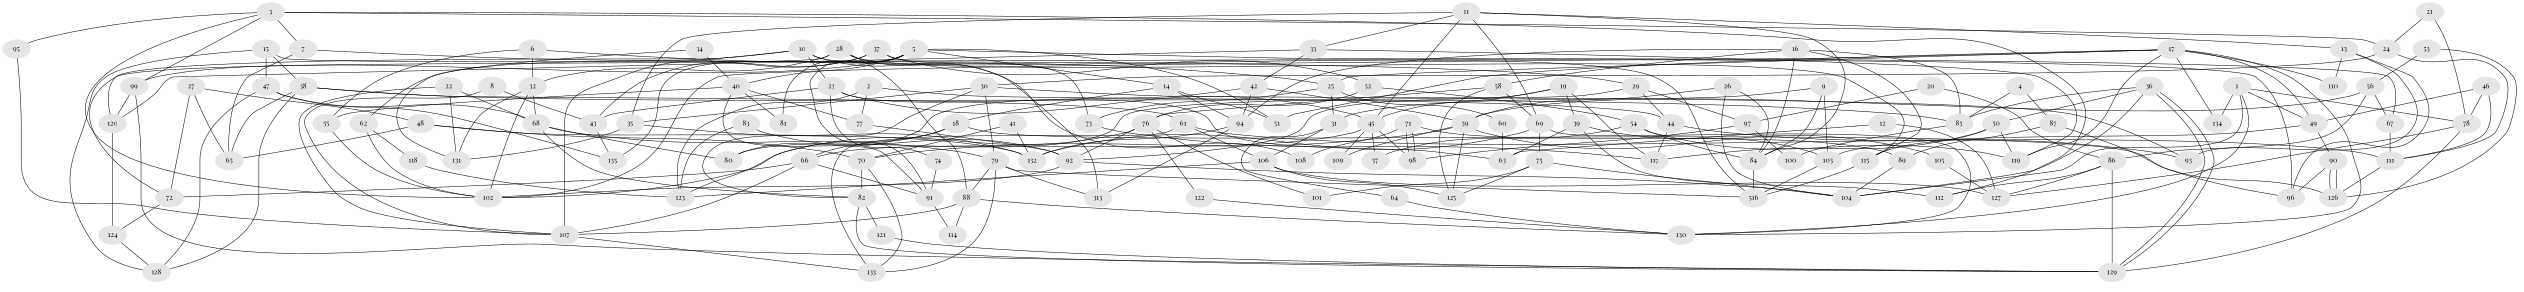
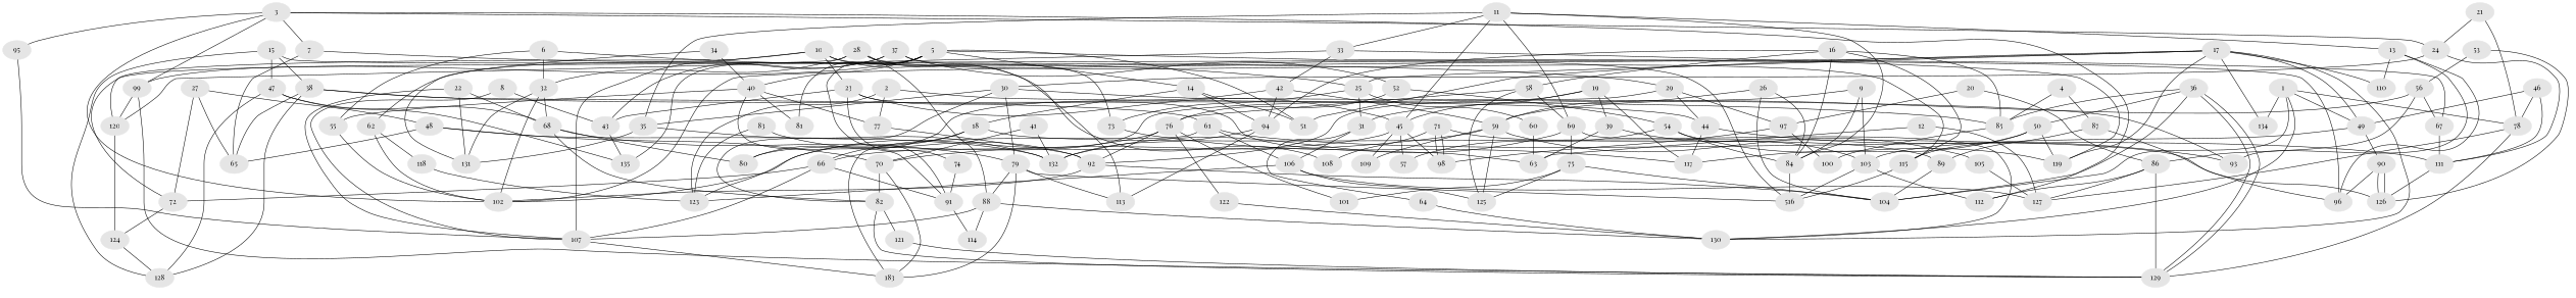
  graph {
    fontname="Playfair Display"
    node [color=gray90 fontname="Playfair Display" style=filled]
    edge [fontname="Playfair Display"]
    1
    49
    78
    104
    130
    134
    103
    90
    127
    129
    2
    44
    77
    123
    93
    117
    92
    3
    7
    24
    95
    99
    102
    112
    29
    65
    30
    111
    107
    120
    4
    85
    87
    100
    96
    89
    5
    14
    40
    51
    67
    81
    91
    135
    18
    94
    55
    114
    6
    25
    32
    31
    60
    73
    68
    131
    97
    80
    8
    43
-   133
+   133 [label=183]
    9
    84
    64
    106
    n66 [label=516]
    10
    23
    62
    108
    45
    63
    74
    118
    124
    11
    13
    33
    35
    69
    110
    119
    42
    132
    66
    57
    98
    109
    75
    12
    38
    128
    61
    126
-   113 [label=313]
+   113
    15
    47
    16
    58
    115
    76
    125
    17
    72
    19
    39
    20
    86
    21
    22
    79
    82
    26
    59
    70
    105
    27
    48
    28
    88
    121
    34
    36
    50
    37
    52
    54
    41
    46
    101
    122
    53
    56
    71
    83
    1 -- 49
    1 -- 78
    1 -- 104
    1 -- 130
    1 -- 134
    49 -- 103
    49 -- 90
    78 -- 127
    78 -- 129
    103 -- n66
    90 -- 96
    90 -- 126
    90 -- 126
    2 -- 44
    2 -- 77
    2 -- 123
    44 -- 93
    44 -- 117
    77 -- 92
    92 -- 104
    92 -- 102
    3 -- 7
    3 -- 24
    3 -- 95
    3 -- 99
    3 -- 102
    3 -- 112
    7 -- 29
    7 -- 65
    24 -- 30
    24 -- 111
    95 -- 107
    99 -- 129
    99 -- 120
    29 -- 44
    29 -- 97
    29 -- 80
    30 -- 93
    30 -- 35
    30 -- 79
    30 -- 82
    111 -- 126
    107 -- 133
    120 -- 124
    4 -- 85
    4 -- 87
    85 -- 100
    87 -- 96
    87 -- 89
    89 -- 104
    5 -- 99
    5 -- 14
    5 -- 40
    5 -- 51
    5 -- 67
    5 -- 81
    5 -- 91
    5 -- 135
    14 -- 51
    14 -- 18
    14 -- 94
    40 -- 77
    40 -- 81
    40 -- 91
    40 -- 55
    67 -- 111
    91 -- 114
    18 -- 123
    18 -- 66
    18 -- 126
    94 -- 132
    94 -- 113
    55 -- 102
    6 -- 55
    6 -- 25
    6 -- 32
    25 -- 31
    25 -- 60
    25 -- 73
    32 -- 102
    32 -- 68
    32 -- 131
    31 -- 64
    31 -- 106
    60 -- 63
    73 -- 117
    68 -- 80
    68 -- 79
    68 -- 82
    97 -- 100
    97 -- 98
    8 -- 107
    8 -- 43
    43 -- 135
    9 -- 103
    9 -- 31
    9 -- 84
    84 -- n66
    64 -- 130
    106 -- 127
    106 -- 123
    106 -- 125
    10 -- 120
    10 -- n66
    10 -- 23
    10 -- 62
    10 -- 108
    23 -- 43
    23 -- 45
    23 -- 63
    23 -- 74
    62 -- 102
    62 -- 118
    45 -- 66
    45 -- 57
    45 -- 98
    45 -- 109
    74 -- 91
    118 -- 123
    124 -- 128
    11 -- 84
    11 -- 45
    11 -- 13
    11 -- 33
    11 -- 35
    11 -- 69
    13 -- 93
    13 -- 96
    13 -- 110
    33 -- 120
    33 -- 119
    33 -- 42
    35 -- 131
    35 -- 132
    69 -- 130
    69 -- 132
    69 -- 75
    42 -- 94
    42 -- 80
    42 -- 59
    66 -- 107
    66 -- 91
    66 -- 72
    75 -- 104
    75 -- 125
    75 -- 101
    12 -- 127
    12 -- 63
    38 -- 65
    38 -- 85
    38 -- 128
    38 -- 61
    61 -- 111
    61 -- 133
    61 -- 106
    15 -- 96
    15 -- 38
    15 -- 128
    15 -- 47
    47 -- 135
    47 -- 68
    47 -- 128
    16 -- 85
    16 -- 94
    16 -- 84
    16 -- 58
    16 -- 115
    58 -- 69
    58 -- 76
    58 -- 125
    115 -- n66
    76 -- 92
    76 -- 102
    76 -- 101
    76 -- 122
    17 -- 49
    17 -- 130
    17 -- 134
    17 -- 102
    17 -- 51
    17 -- 25
    17 -- 110
    17 -- 119
    72 -- 124
    19 -- 117
    19 -- 92
    19 -- 45
    19 -- 39
    39 -- 103
-   39 -- 112
+   103 -- 112
    39 -- 63
    20 -- 97
    20 -- 86
    86 -- 127
    86 -- 129
    86 -- 112
    21 -- 78
    21 -- 24
    22 -- 107
    22 -- 68
    22 -- 131
    79 -- 133
    79 -- n66
    79 -- 113
    79 -- 88
    82 -- 129
    82 -- 121
    26 -- 104
    26 -- 84
    26 -- 59
    59 -- 109
    59 -- 125
    59 -- 70
    59 -- 105
    70 -- 133
    70 -- 82
    105 -- 127
    27 -- 65
    27 -- 72
    27 -- 48
    48 -- 65
    48 -- 132
    48 -- 70
    28 -- 32
    28 -- 113
    28 -- 115
    28 -- 72
    28 -- 88
    88 -- 130
    88 -- 107
    88 -- 114
    121 -- 129
    34 -- 40
    34 -- 131
    36 -- 104
    36 -- 129
    36 -- 129
    36 -- 85
    36 -- 50
    50 -- 117
    50 -- 119
    50 -- 115
    37 -- 107
    37 -- 73
    37 -- 43
    37 -- 52
    52 -- 76
    52 -- 54
    54 -- 84
    54 -- 119
    54 -- 57
    41 -- 132
    41 -- 70
    46 -- 49
    46 -- 78
    46 -- 111
    122 -- 130
    53 -- 126
    53 -- 56
    56 -- 67
    56 -- 86
    56 -- 59
    71 -- 89
    71 -- 108
    71 -- 98
    71 -- 98
    83 -- 123
    83 -- 92
  }
